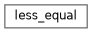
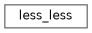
  digraph {
    rankdir=TB
-   n1 [color=grey40 fillcolor=white fontname=Helvetica fontsize=10 height=0.2 label=less_equal shape=box style=filled width=0.4]
+   n1 [color=grey40 fillcolor=white fontname=Helvetica fontsize=10 height=0.2 label=less_less shape=box style=filled width=0.4]
  }
